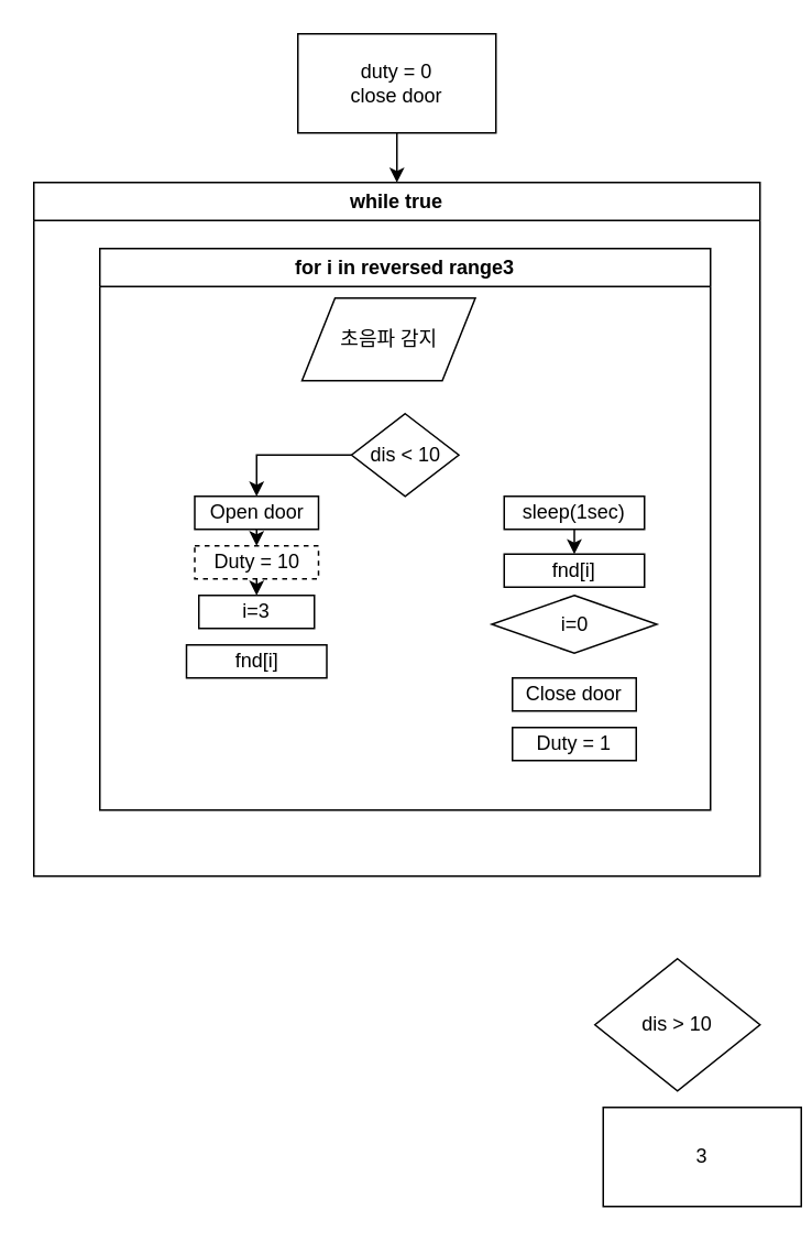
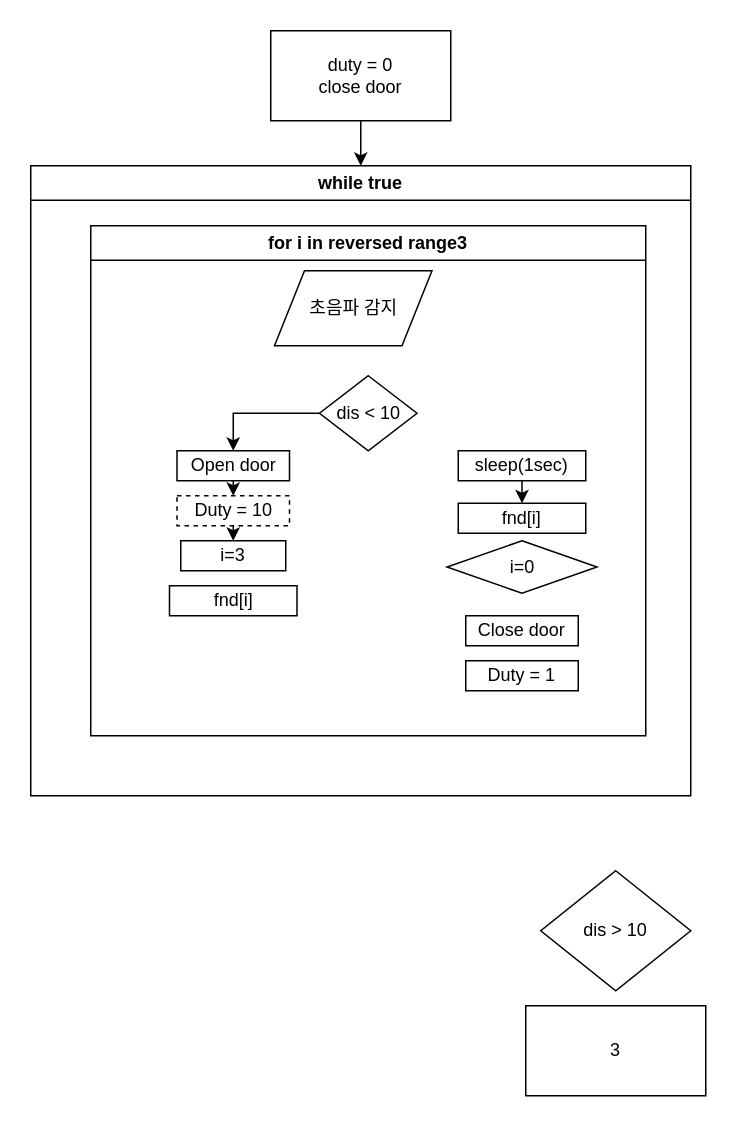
  <mxCell id="0" />
  <mxCell id="1" parent="0" />
  <mxCell id="2" style="edgeStyle=orthogonalEdgeStyle;rounded=0;orthogonalLoop=1;jettySize=auto;html=1;exitX=0.5;exitY=1;exitDx=0;exitDy=0;entryX=0.5;entryY=0;entryDx=0;entryDy=0;" edge="1" parent="1" source="3" target="6"><mxGeometry relative="1" as="geometry" /></mxCell>
  <mxCell id="3" value="duty = 0&lt;br&gt;close door" style="rounded=0;whiteSpace=wrap;html=1;" vertex="1" parent="1"><mxGeometry x="180" y="20" width="120" height="60" as="geometry" /></mxCell>
  <mxCell id="4" value="dis &amp;gt; 10" style="rhombus;whiteSpace=wrap;html=1;" vertex="1" parent="1"><mxGeometry x="360" y="580" width="100" height="80" as="geometry" /></mxCell>
- <mxCell id="5" value="3" style="rounded=0;whiteSpace=wrap;html=1;" vertex="1" parent="1"><mxGeometry x="365" y="670" width="120" height="60" as="geometry" /></mxCell>
+ <mxCell id="5" value="3" style="rounded=0;whiteSpace=wrap;html=1;" vertex="1" parent="1"><mxGeometry x="350" y="670" width="120" height="60" as="geometry" /></mxCell>
  <mxCell id="6" value="while true" style="swimlane;whiteSpace=wrap;html=1;startSize=23;" vertex="1" parent="1"><mxGeometry x="20" y="110" width="440" height="420" as="geometry"><mxRectangle x="560" y="420" width="170" height="30" as="alternateBounds" /></mxGeometry></mxCell>
  <mxCell id="7" value="for i in reversed range3" style="swimlane;whiteSpace=wrap;html=1;" vertex="1" parent="6"><mxGeometry x="40" y="40" width="370" height="340" as="geometry"><mxRectangle x="560" y="420" width="170" height="30" as="alternateBounds" /></mxGeometry></mxCell>
  <mxCell id="8" value="초음파 감지" style="shape=parallelogram;perimeter=parallelogramPerimeter;whiteSpace=wrap;html=1;fixedSize=1;" vertex="1" parent="7"><mxGeometry x="122.5" y="30" width="105" height="50" as="geometry" /></mxCell>
  <mxCell id="9" value="fnd[i]&lt;br&gt;" style="whiteSpace=wrap;html=1;" vertex="1" parent="7"><mxGeometry x="245" y="185" width="85" height="20" as="geometry" /></mxCell>
  <mxCell id="10" style="edgeStyle=orthogonalEdgeStyle;rounded=0;orthogonalLoop=1;jettySize=auto;html=1;exitX=0;exitY=0.5;exitDx=0;exitDy=0;entryX=0.5;entryY=0;entryDx=0;entryDy=0;" edge="1" parent="7" source="11" target="13"><mxGeometry relative="1" as="geometry" /></mxCell>
  <mxCell id="11" value="dis &amp;lt; 10" style="rhombus;whiteSpace=wrap;html=1;" vertex="1" parent="7"><mxGeometry x="152.5" y="100" width="65" height="50" as="geometry" /></mxCell>
  <mxCell id="12" style="edgeStyle=orthogonalEdgeStyle;rounded=0;orthogonalLoop=1;jettySize=auto;html=1;exitX=0.5;exitY=1;exitDx=0;exitDy=0;entryX=0.5;entryY=0;entryDx=0;entryDy=0;" edge="1" parent="7" source="13" target="15"><mxGeometry relative="1" as="geometry" /></mxCell>
  <mxCell id="13" value="Open door" style="rounded=0;whiteSpace=wrap;html=1;" vertex="1" parent="7"><mxGeometry x="57.5" y="150" width="75" height="20" as="geometry" /></mxCell>
  <mxCell id="14" style="edgeStyle=orthogonalEdgeStyle;rounded=0;orthogonalLoop=1;jettySize=auto;html=1;exitX=0.5;exitY=1;exitDx=0;exitDy=0;entryX=0.5;entryY=0;entryDx=0;entryDy=0;" edge="1" parent="7" source="15" target="18"><mxGeometry relative="1" as="geometry" /></mxCell>
  <mxCell id="15" value="Duty = 10" style="rounded=0;whiteSpace=wrap;html=1;dashed=1;" vertex="1" parent="7"><mxGeometry x="57.5" y="180" width="75" height="20" as="geometry" /></mxCell>
  <mxCell id="16" style="edgeStyle=orthogonalEdgeStyle;rounded=0;orthogonalLoop=1;jettySize=auto;html=1;exitX=0.5;exitY=1;exitDx=0;exitDy=0;entryX=0.5;entryY=0;entryDx=0;entryDy=0;" edge="1" parent="7" source="17" target="9"><mxGeometry relative="1" as="geometry" /></mxCell>
  <mxCell id="17" value="sleep(1sec)" style="whiteSpace=wrap;html=1;" vertex="1" parent="7"><mxGeometry x="245" y="150" width="85" height="20" as="geometry" /></mxCell>
  <mxCell id="18" value="i=3" style="whiteSpace=wrap;html=1;" vertex="1" parent="7"><mxGeometry x="60" y="210" width="70" height="20" as="geometry" /></mxCell>
  <mxCell id="19" value="fnd[i]&lt;br&gt;" style="whiteSpace=wrap;html=1;" vertex="1" parent="7"><mxGeometry x="52.5" y="240" width="85" height="20" as="geometry" /></mxCell>
  <mxCell id="20" value="i=0" style="rhombus;whiteSpace=wrap;html=1;" vertex="1" parent="7"><mxGeometry x="237.5" y="210" width="100" height="35" as="geometry" /></mxCell>
  <mxCell id="21" value="Close door" style="rounded=0;whiteSpace=wrap;html=1;" vertex="1" parent="7"><mxGeometry x="250" y="260" width="75" height="20" as="geometry" /></mxCell>
  <mxCell id="22" value="Duty = 1" style="rounded=0;whiteSpace=wrap;html=1;" vertex="1" parent="7"><mxGeometry x="250" y="290" width="75" height="20" as="geometry" /></mxCell>
